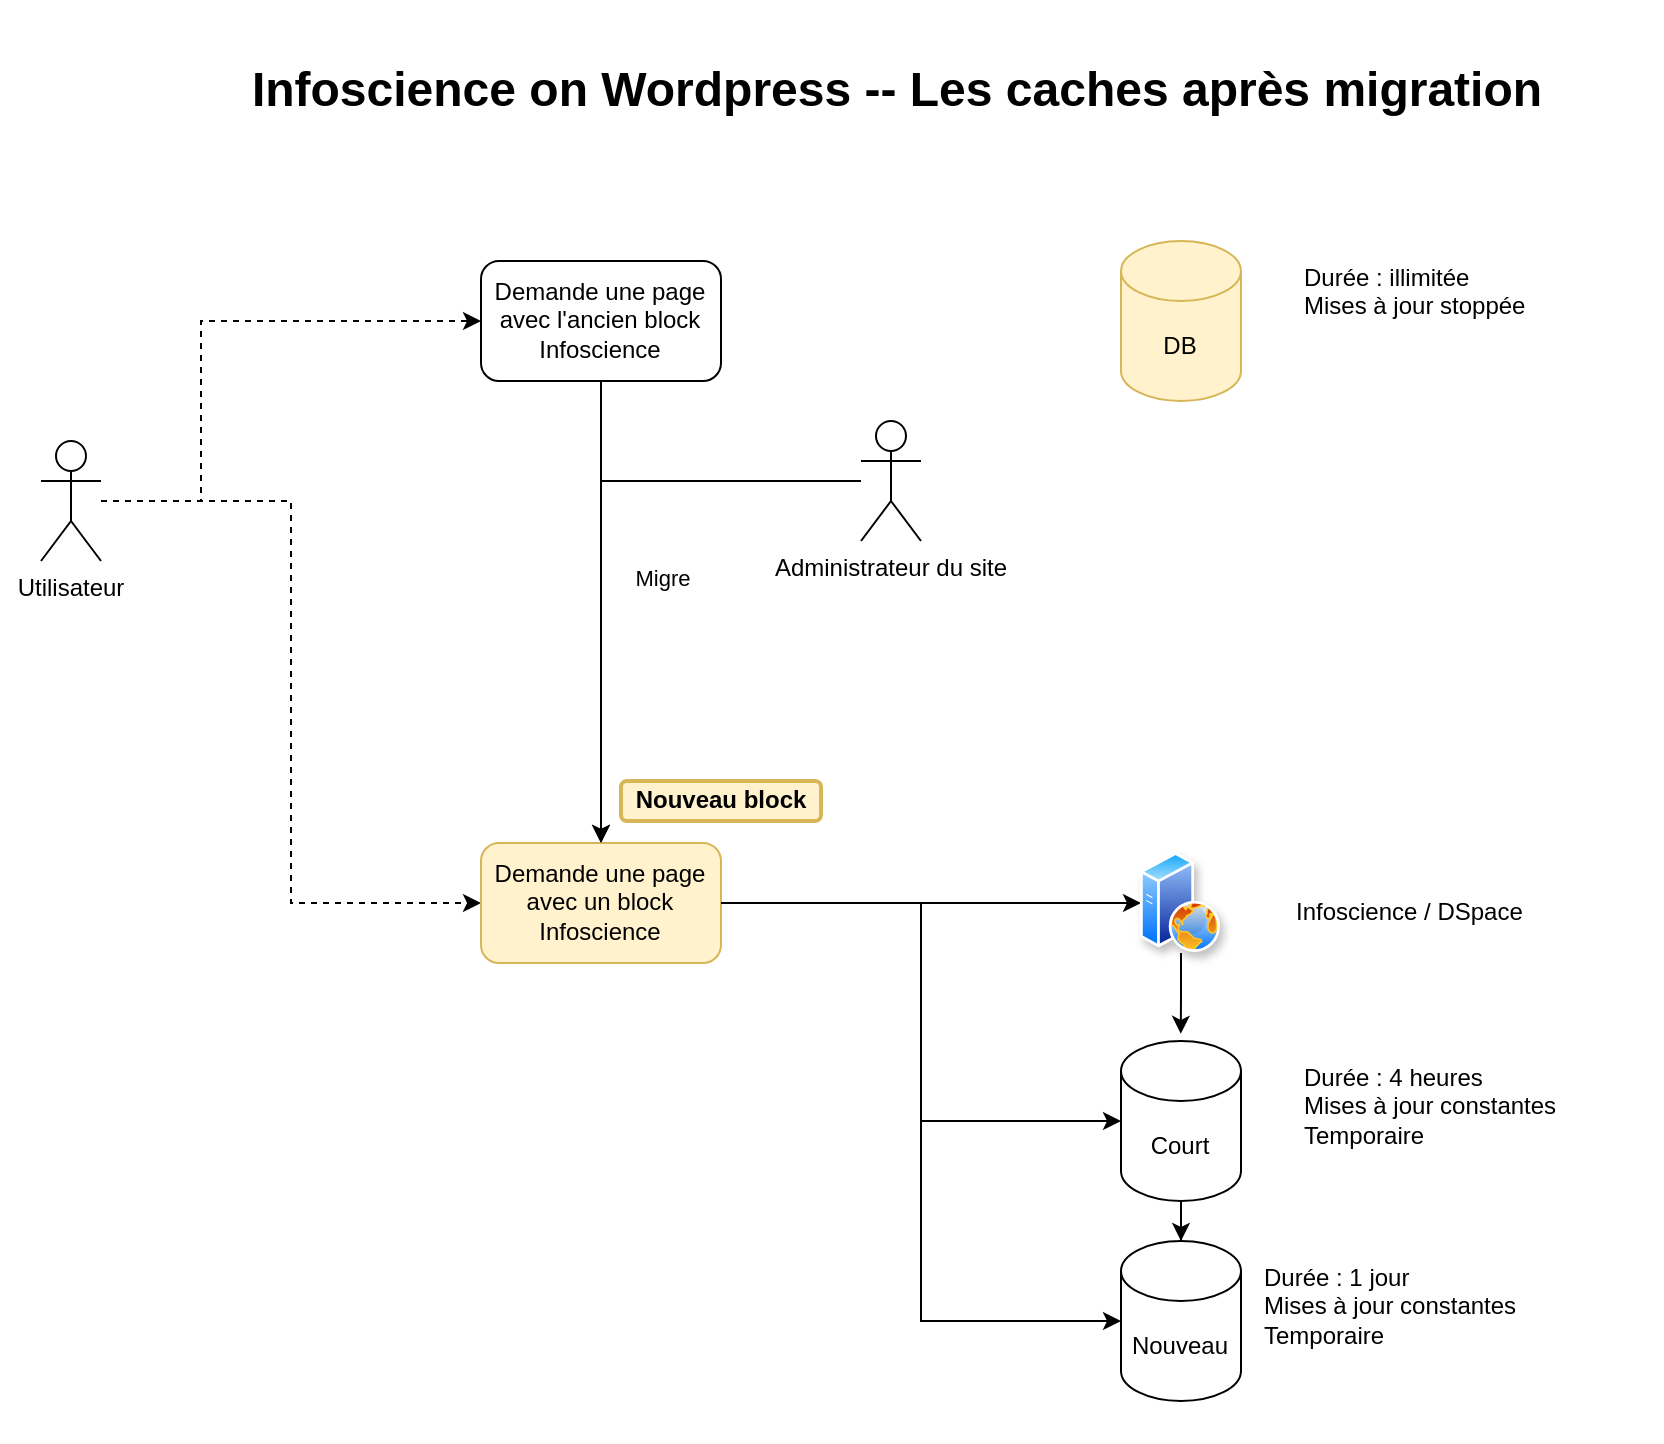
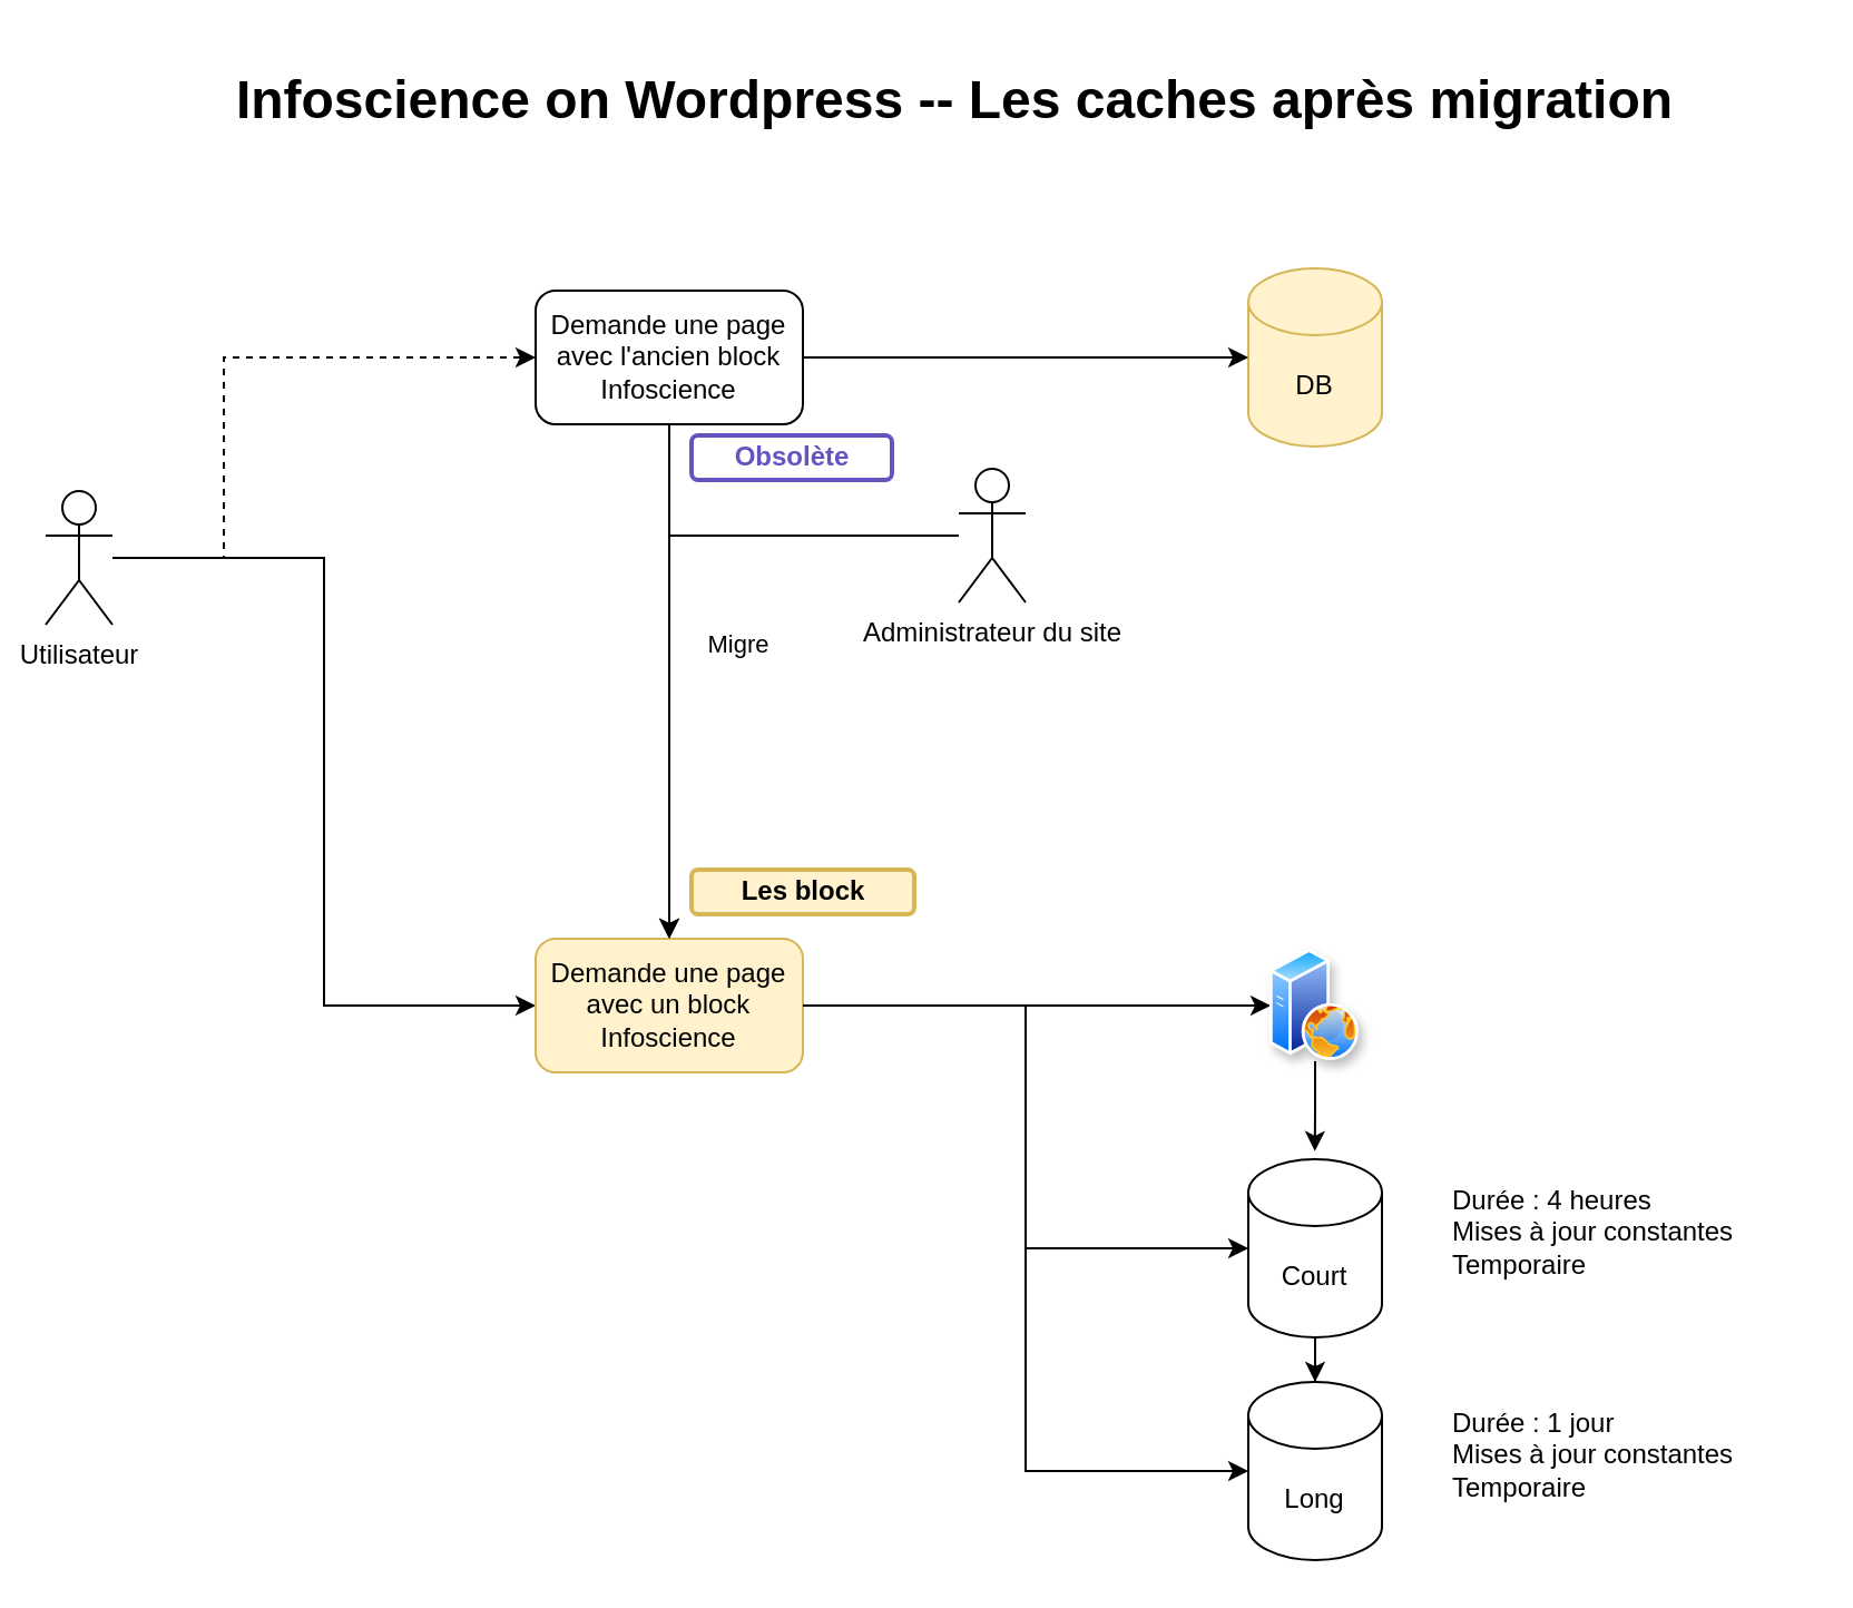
  <mxCell id="0" />
  <mxCell id="1" parent="0" />
  <mxCell id="2" value="Court" style="shape=cylinder3;whiteSpace=wrap;html=1;boundedLbl=1;backgroundOutline=1;size=15;" vertex="1" parent="1"><mxGeometry x="560" y="520" width="60" height="80" as="geometry" /></mxCell>
- <mxCell id="3" value="Nouveau" style="shape=cylinder3;whiteSpace=wrap;html=1;boundedLbl=1;backgroundOutline=1;size=15;" vertex="1" parent="1"><mxGeometry x="560" y="620" width="60" height="80" as="geometry" /></mxCell>
- <mxCell id="4" value="Infoscience on Wordpress -- Les caches après migration" style="text;strokeColor=none;fillColor=none;html=1;fontSize=24;fontStyle=1;verticalAlign=middle;align=center;" vertex="1" parent="1"><mxGeometry x="115" y="20" width="665" height="50" as="geometry" /></mxCell>
+ <mxCell id="3" value="Long" style="shape=cylinder3;whiteSpace=wrap;html=1;boundedLbl=1;backgroundOutline=1;size=15;" vertex="1" parent="1"><mxGeometry x="560" y="620" width="60" height="80" as="geometry" /></mxCell>
+ <mxCell id="4" value="Infoscience on Wordpress -- Les caches après migration" style="text;strokeColor=none;fillColor=none;html=1;fontSize=24;fontStyle=1;verticalAlign=middle;align=center;" vertex="1" parent="1"><mxGeometry x="95" y="20" width="665" height="50" as="geometry" /></mxCell>
  <mxCell id="5" style="edgeStyle=orthogonalEdgeStyle;rounded=0;orthogonalLoop=1;jettySize=auto;html=1;entryX=0;entryY=0.5;entryDx=0;entryDy=0;dashed=1;" edge="1" parent="1" source="7" target="13"><mxGeometry relative="1" as="geometry"><Array as="points"><mxPoint x="100" y="250" /><mxPoint x="100" y="160" /></Array></mxGeometry></mxCell>
- <mxCell id="6" style="edgeStyle=orthogonalEdgeStyle;rounded=0;orthogonalLoop=1;jettySize=auto;html=1;entryX=0;entryY=0.5;entryDx=0;entryDy=0;dashed=1;" edge="1" parent="1" source="7" target="15"><mxGeometry relative="1" as="geometry" /></mxCell>
+ <mxCell id="6" style="edgeStyle=orthogonalEdgeStyle;rounded=0;orthogonalLoop=1;jettySize=auto;html=1;entryX=0;entryY=0.5;entryDx=0;entryDy=0;" edge="1" parent="1" source="7" target="15"><mxGeometry relative="1" as="geometry" /></mxCell>
  <mxCell id="7" value="Utilisateur" style="shape=umlActor;verticalLabelPosition=bottom;verticalAlign=top;html=1;outlineConnect=0;" vertex="1" parent="1"><mxGeometry x="20" y="220" width="30" height="60" as="geometry" /></mxCell>
  <mxCell id="8" value="DB" style="shape=cylinder3;whiteSpace=wrap;html=1;boundedLbl=1;backgroundOutline=1;size=15;fillColor=#fff2cc;strokeColor=#d6b656;" vertex="1" parent="1"><mxGeometry x="560" y="120" width="60" height="80" as="geometry" /></mxCell>
  <mxCell id="9" value="&lt;div&gt;Durée : 4 heures&lt;br&gt;&lt;/div&gt;&lt;div&gt;Mises à jour constantes&lt;/div&gt;&lt;div&gt;Temporaire&lt;br&gt;&lt;/div&gt;&lt;div&gt;&lt;br&gt;&lt;/div&gt;&lt;div&gt;&lt;br&gt;&lt;/div&gt;" style="text;whiteSpace=wrap;html=1;" vertex="1" parent="1"><mxGeometry x="650" y="525" width="160" height="70" as="geometry" /></mxCell>
- <mxCell id="10" value="&lt;div&gt;Durée : 1 jour&lt;br&gt;&lt;/div&gt;&lt;div&gt;Mises à jour constantes&lt;/div&gt;&lt;div&gt;Temporaire&lt;br&gt;&lt;/div&gt;&lt;div&gt;&lt;br&gt;&lt;/div&gt;&lt;div&gt;&lt;br&gt;&lt;/div&gt;" style="text;whiteSpace=wrap;html=1;" vertex="1" parent="1"><mxGeometry x="630" y="625" width="160" height="70" as="geometry" /></mxCell>
- <mxCell id="11" value="&lt;div&gt;Durée : illimitée&lt;br&gt;&lt;/div&gt;&lt;div&gt;Mises à jour stoppée&lt;br&gt;&lt;/div&gt;&lt;div&gt;&lt;br&gt;&lt;/div&gt;&lt;div&gt;&lt;br&gt;&lt;/div&gt;" style="text;whiteSpace=wrap;html=1;" vertex="1" parent="1"><mxGeometry x="650" y="125" width="160" height="70" as="geometry" /></mxCell>
+ <mxCell id="10" value="&lt;div&gt;Durée : 1 jour&lt;br&gt;&lt;/div&gt;&lt;div&gt;Mises à jour constantes&lt;/div&gt;&lt;div&gt;Temporaire&lt;br&gt;&lt;/div&gt;&lt;div&gt;&lt;br&gt;&lt;/div&gt;&lt;div&gt;&lt;br&gt;&lt;/div&gt;" style="text;whiteSpace=wrap;html=1;" vertex="1" parent="1"><mxGeometry x="650" y="625" width="160" height="70" as="geometry" /></mxCell>
  <mxCell id="12" style="edgeStyle=orthogonalEdgeStyle;rounded=0;orthogonalLoop=1;jettySize=auto;html=1;entryX=0.5;entryY=0;entryDx=0;entryDy=0;" edge="1" parent="1" source="13" target="15"><mxGeometry relative="1" as="geometry" /></mxCell>
  <mxCell id="13" value="Demande une page avec l'ancien block Infoscience" style="rounded=1;whiteSpace=wrap;html=1;" vertex="1" parent="1"><mxGeometry x="240" y="130" width="120" height="60" as="geometry" /></mxCell>
  <mxCell id="14" style="edgeStyle=orthogonalEdgeStyle;rounded=0;orthogonalLoop=1;jettySize=auto;html=1;entryX=0;entryY=0.5;entryDx=0;entryDy=0;" edge="1" parent="1" source="15" target="23"><mxGeometry relative="1" as="geometry" /></mxCell>
  <mxCell id="15" value="Demande une page avec un block Infoscience" style="rounded=1;whiteSpace=wrap;html=1;fillColor=#fff2cc;strokeColor=#d6b656;" vertex="1" parent="1"><mxGeometry x="240" y="421" width="120" height="60" as="geometry" /></mxCell>
  <mxCell id="16" style="edgeStyle=orthogonalEdgeStyle;rounded=0;orthogonalLoop=1;jettySize=auto;html=1;entryX=0.5;entryY=0;entryDx=0;entryDy=0;" edge="1" parent="1" source="18" target="15"><mxGeometry relative="1" as="geometry" /></mxCell>
  <mxCell id="17" value="Migre" style="edgeLabel;html=1;align=center;verticalAlign=middle;resizable=0;points=[];" vertex="1" connectable="0" parent="16"><mxGeometry x="0.038" y="3" relative="1" as="geometry"><mxPoint x="27" y="17" as="offset" /></mxGeometry></mxCell>
  <mxCell id="18" value="&lt;div&gt;Administrateur du site&lt;/div&gt;" style="shape=umlActor;verticalLabelPosition=bottom;verticalAlign=top;html=1;outlineConnect=0;" vertex="1" parent="1"><mxGeometry x="430" y="210" width="30" height="60" as="geometry" /></mxCell>
- <mxCell id="19" value="Nouveau block" style="dashed=0;html=1;rounded=1;strokeColor=#d6b656;fontSize=12;align=center;fontStyle=1;strokeWidth=2;fillColor=#fff2cc;" vertex="1" parent="1"><mxGeometry x="310" y="390" width="100" height="20" as="geometry" /></mxCell>
+ <mxCell id="19" value="Les block" style="dashed=0;html=1;rounded=1;strokeColor=#d6b656;fontSize=12;align=center;fontStyle=1;strokeWidth=2;fillColor=#fff2cc;" vertex="1" parent="1"><mxGeometry x="310" y="390" width="100" height="20" as="geometry" /></mxCell>
+ <mxCell id="20" value="Obsolète" style="dashed=0;html=1;rounded=1;strokeColor=#6554C0;fontSize=12;align=center;fontStyle=1;strokeWidth=2;fontColor=#6554C0" vertex="1" parent="1"><mxGeometry x="310" y="195" width="90" height="20" as="geometry" /></mxCell>
+ <mxCell id="21" style="edgeStyle=orthogonalEdgeStyle;rounded=0;orthogonalLoop=1;jettySize=auto;html=1;entryX=0;entryY=0.5;entryDx=0;entryDy=0;entryPerimeter=0;" edge="1" parent="1" source="13" target="8"><mxGeometry relative="1" as="geometry" /></mxCell>
  <mxCell id="22" style="edgeStyle=orthogonalEdgeStyle;rounded=0;orthogonalLoop=1;jettySize=auto;html=1;entryX=0.5;entryY=0;entryDx=0;entryDy=0;entryPerimeter=0;" edge="1" parent="1" source="2" target="3"><mxGeometry relative="1" as="geometry" /></mxCell>
  <mxCell id="23" value="" style="image;aspect=fixed;perimeter=ellipsePerimeter;html=1;align=center;shadow=1;dashed=0;spacingTop=3;image=img/lib/active_directory/web_server.svg;" vertex="1" parent="1"><mxGeometry x="570" y="426" width="40" height="50" as="geometry" /></mxCell>
  <mxCell id="24" style="edgeStyle=orthogonalEdgeStyle;rounded=0;orthogonalLoop=1;jettySize=auto;html=1;entryX=0.498;entryY=-0.045;entryDx=0;entryDy=0;entryPerimeter=0;" edge="1" parent="1" source="23" target="2"><mxGeometry relative="1" as="geometry" /></mxCell>
  <mxCell id="25" style="edgeStyle=orthogonalEdgeStyle;rounded=0;orthogonalLoop=1;jettySize=auto;html=1;entryX=0;entryY=0.5;entryDx=0;entryDy=0;entryPerimeter=0;" edge="1" parent="1" source="15" target="2"><mxGeometry relative="1" as="geometry" /></mxCell>
  <mxCell id="26" style="edgeStyle=orthogonalEdgeStyle;rounded=0;orthogonalLoop=1;jettySize=auto;html=1;entryX=0;entryY=0.5;entryDx=0;entryDy=0;entryPerimeter=0;" edge="1" parent="1" source="15" target="3"><mxGeometry relative="1" as="geometry" /></mxCell>
- <mxCell id="27" value="Infoscience / DSpace" style="text;whiteSpace=wrap;html=1;" vertex="1" parent="1"><mxGeometry x="646" y="442" width="160" height="34" as="geometry" /></mxCell>
